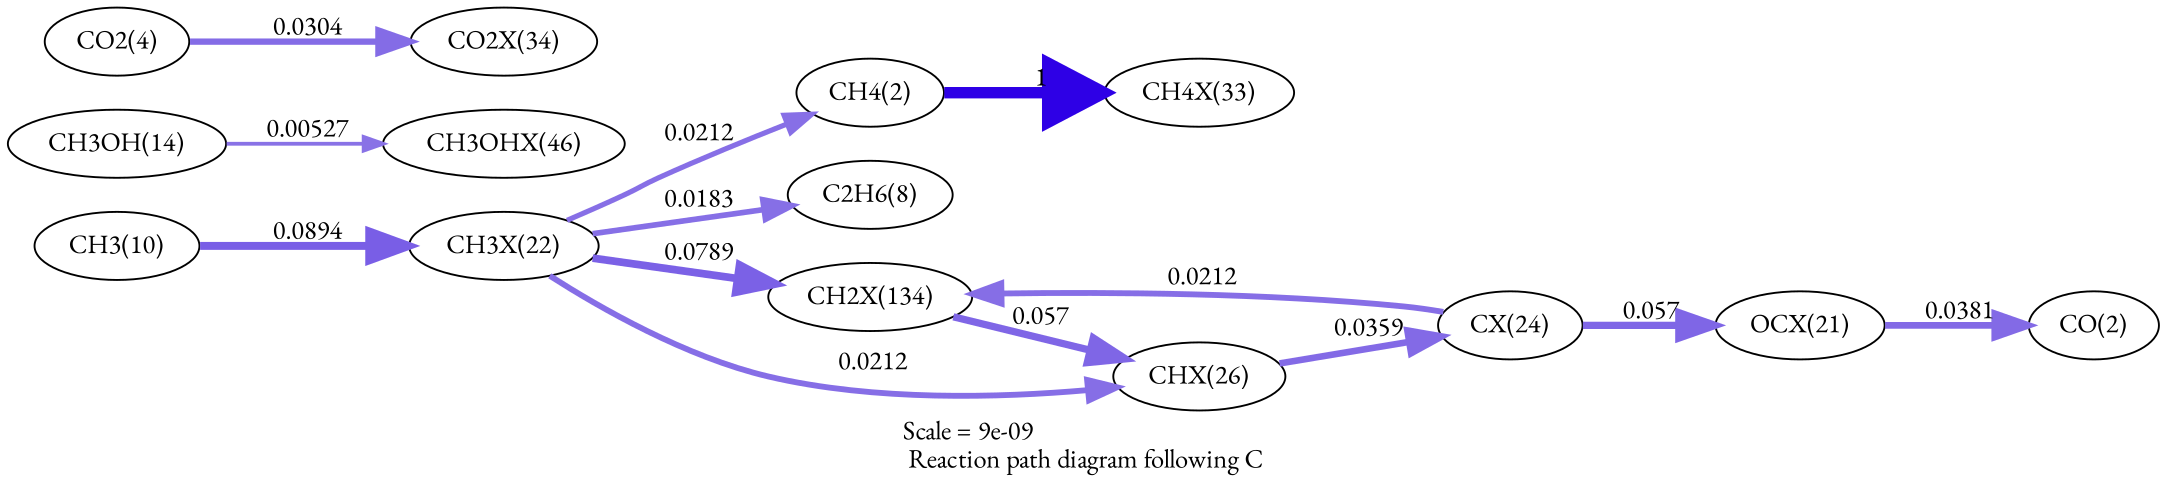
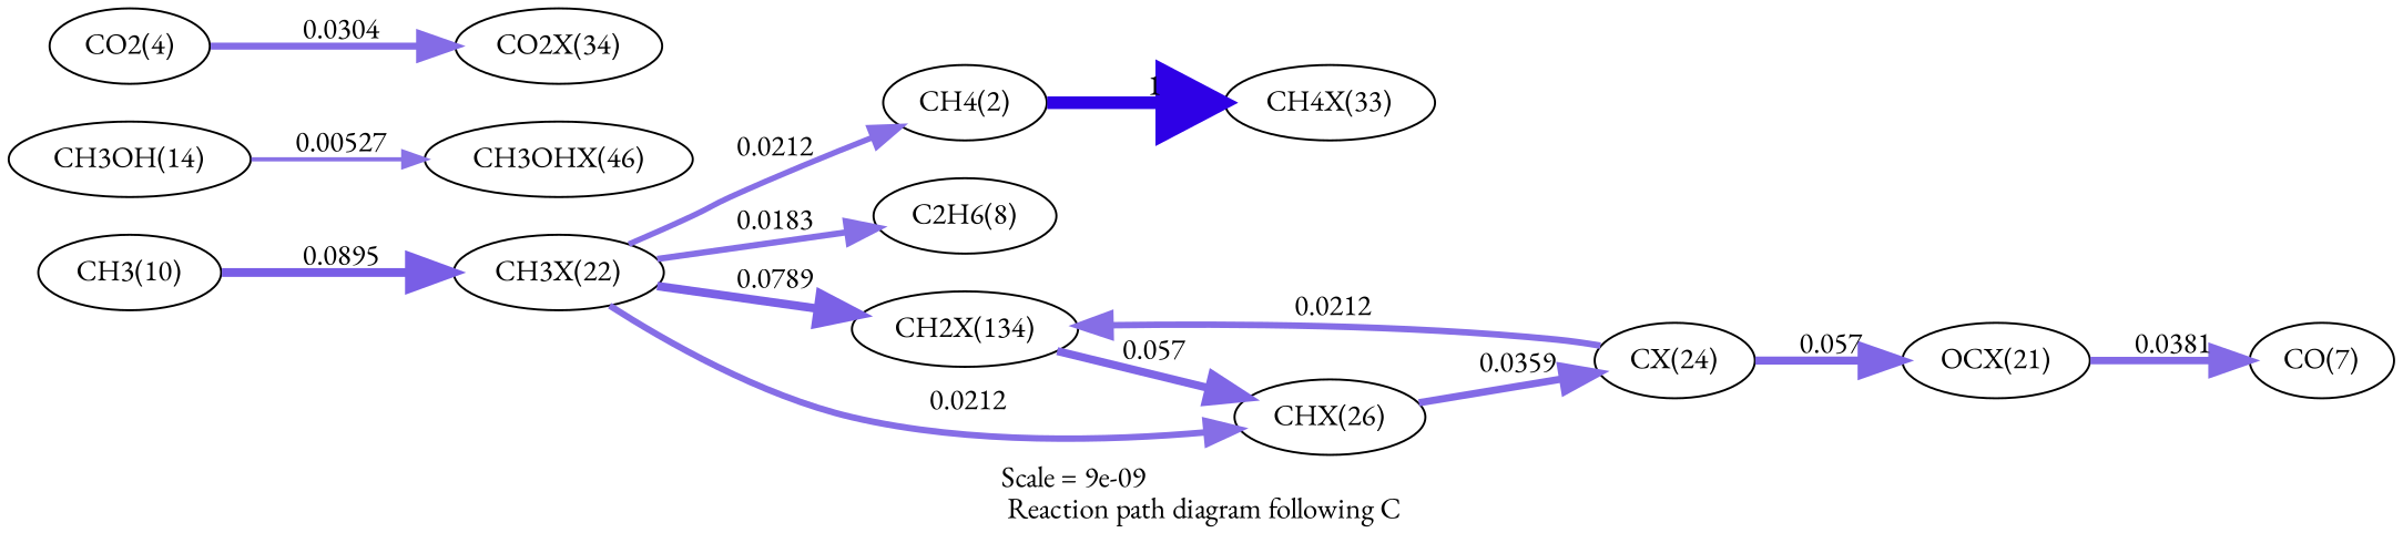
  digraph {
    fontname="EB Garamond"
    label="Scale = 9e-09\l Reaction path diagram following C"
    rankdir=LR
    node [fontname="EB Garamond"]
    edge [arrowsize=1.54 color="0.7, 0.521, 0.9" fontname="EB Garamond" penwidth=3.09]
    n1 [label="CH4(2)"]
    n2 [label="CH4X(33)"]
    n3 [label="CH3X(22)"]
    n4 [label="C2H6(8)"]
    n5 [label="CH2X(134)"]
    n6 [label="CHX(26)"]
    n7 [label="CH3(10)"]
    n8 [label="CX(24)"]
    n9 [label="OCX(21)"]
    n10 [label="CH3OH(14)"]
    n11 [label="CH3OHX(46)"]
-   n12 [label="CO(2)"]
+   n12 [label="CO(7)"]
    n13 [label="CO2(4)"]
    n14 [label="CO2X(34)"]
    n1 -> n2 [arrowsize=3 color="0.7, 1.5, 0.9" label=" 1" penwidth=6]
    n3 -> n1 [arrowsize=1.38 color="0.7, 0.514, 0.9" label=" 0.0212" penwidth=2.75]
    n3 -> n4 [arrowsize=1.49 color="0.7, 0.518, 0.9" label=" 0.0183" penwidth=2.98]
    n3 -> n5 [arrowsize=2.04 color="0.7, 0.578, 0.9" label=" 0.0789" penwidth=4.08]
    n3 -> n6 [label=" 0.0212"]
    n5 -> n6 [arrowsize=1.92 color="0.7, 0.557, 0.9" label=" 0.057" penwidth=3.84]
    n6 -> n8 [arrowsize=1.74 color="0.7, 0.536, 0.9" label=" 0.0359" penwidth=3.49]
-   n7 -> n3 [arrowsize=2.09 color="0.7, 0.59, 0.9" label=" 0.0894" penwidth=4.18]
+   n7 -> n3 [arrowsize=2.09 color="0.7, 0.59, 0.9" label=" 0.0895" penwidth=4.18]
    n8 -> n5 [label=" 0.0212"]
    n8 -> n9 [arrowsize=1.92 color="0.7, 0.557, 0.9" label=" 0.057" penwidth=3.84]
    n9 -> n12 [arrowsize=1.77 color="0.7, 0.538, 0.9" label=" 0.0381" penwidth=3.53]
    n10 -> n11 [arrowsize=1.02 color="0.7, 0.505, 0.9" label=" 0.00527" penwidth=2.04]
    n13 -> n14 [arrowsize=1.68 color="0.7, 0.53, 0.9" label=" 0.0304" penwidth=3.36]
  }
